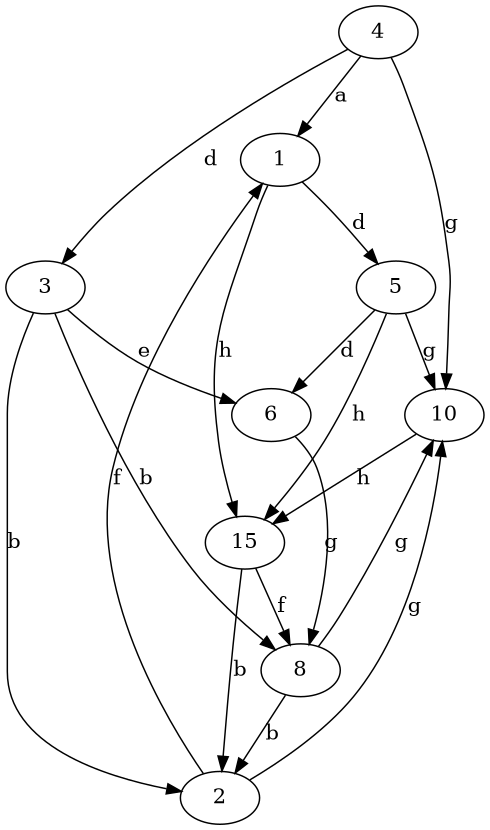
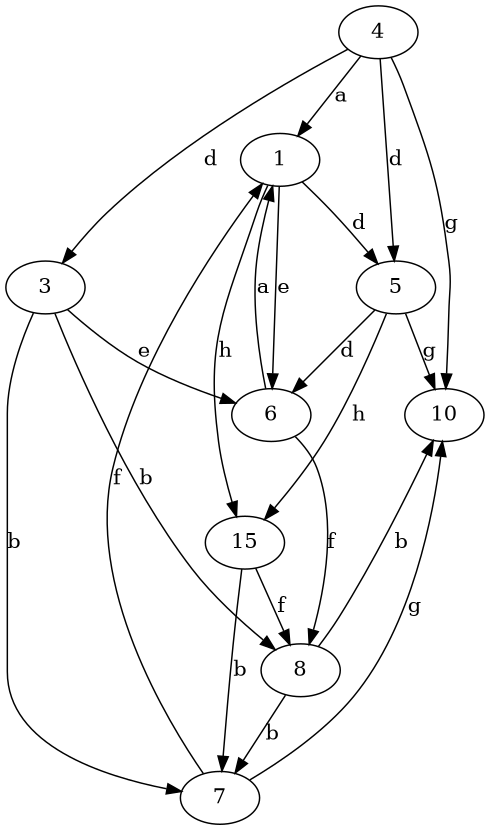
  strict digraph {
    4
    1
    5
    10
    3
    6
    n7 [label=15]
    8
-   2
+   2 [label=7]
    4 -> 1 [label=a]
+   4 -> 5 [label=d]
    4 -> 10 [label=g]
    4 -> 3 [label=d]
    1 -> 5 [label=d]
+   1 -> 6 [label=e]
    1 -> n7 [label=h]
    5 -> 10 [label=g]
    5 -> 6 [label=d]
    5 -> n7 [label=h]
-   10 -> n7 [label=h]
    3 -> 6 [label=e]
    3 -> 8 [label=b]
    3 -> 2 [label=b]
-   6 -> 8 [label=g]
+   6 -> 1 [label=a]
+   6 -> 8 [label=f]
    n7 -> 8 [label=f]
    n7 -> 2 [label=b]
-   8 -> 10 [label=g]
+   8 -> 10 [label=b]
    8 -> 2 [label=b]
    2 -> 1 [label=f]
    2 -> 10 [label=g]
  }
